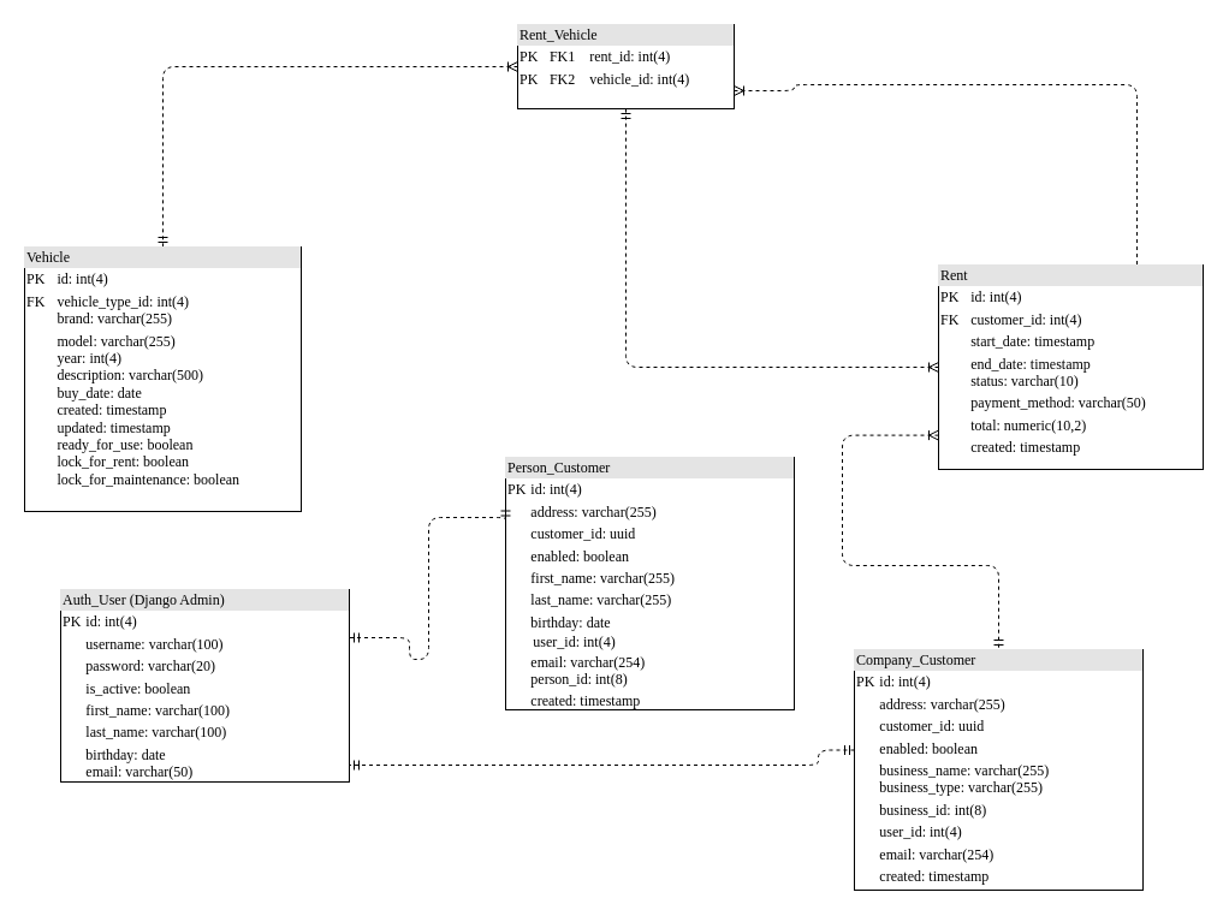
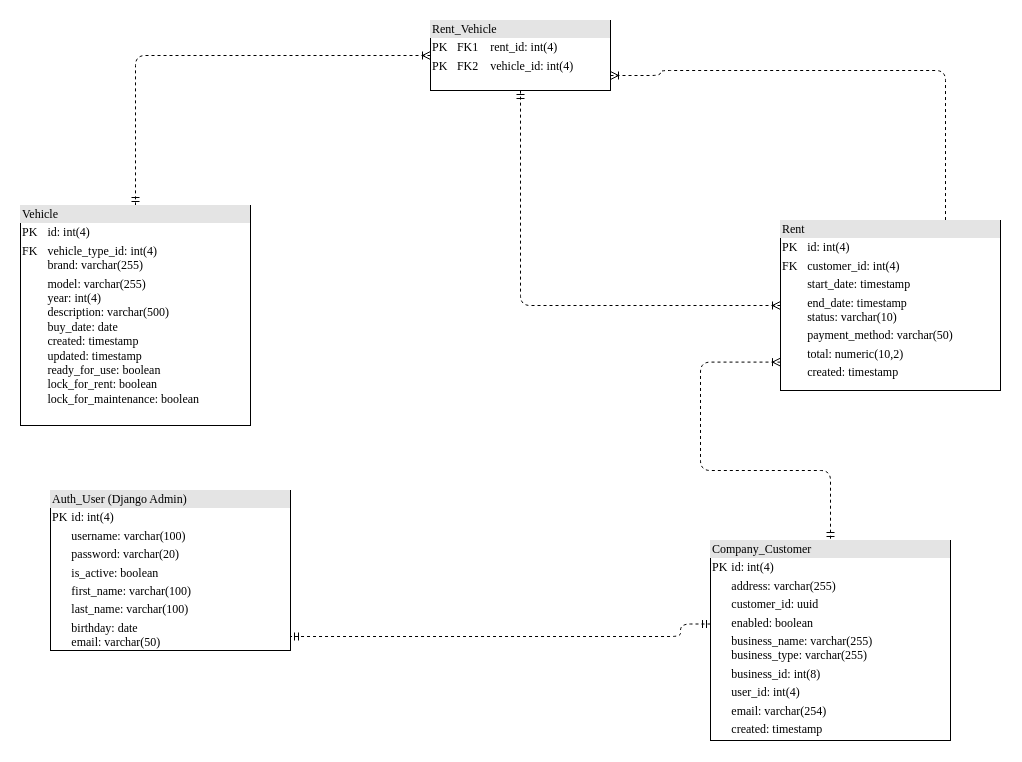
  <mxCell id="0" />
  <mxCell id="1" parent="0" />
  <mxCell id="2" style="edgeStyle=orthogonalEdgeStyle;html=1;dashed=1;labelBackgroundColor=none;startArrow=ERoneToMany;endArrow=ERmandOne;fontFamily=Verdana;fontSize=12;align=left;entryX=0.75;entryY=0;exitX=1;exitY=0.5;exitDx=0;exitDy=0;entryDx=0;entryDy=0;endFill=0;startFill=0;" parent="1" edge="1"><mxGeometry relative="1" as="geometry"><Array as="points"><mxPoint x="660" y="75" /><mxPoint x="660" y="70" /><mxPoint x="945" y="70" /></Array><mxPoint x="610" y="75" as="sourcePoint" /><mxPoint x="945" y="240" as="targetPoint" /></mxGeometry></mxCell>
  <mxCell id="3" style="edgeStyle=orthogonalEdgeStyle;html=1;dashed=1;labelBackgroundColor=none;startArrow=ERoneToMany;endArrow=ERmandOne;fontFamily=Verdana;fontSize=12;align=left;startFill=0;endFill=0;" parent="1" source="4" target="7" edge="1"><mxGeometry relative="1" as="geometry" /></mxCell>
  <mxCell id="4" value="&lt;div style=&quot;box-sizing: border-box ; width: 100% ; background: #e4e4e4 ; padding: 2px&quot;&gt;Rent_Vehicle&lt;/div&gt;&lt;table style=&quot;width: 100% ; font-size: 1em&quot; cellpadding=&quot;2&quot; cellspacing=&quot;0&quot;&gt;&lt;tbody&gt;&lt;tr&gt;&lt;td&gt;PK&lt;/td&gt;&lt;td&gt;FK1&amp;nbsp; &amp;nbsp; rent_id: int(4)&lt;/td&gt;&lt;/tr&gt;&lt;tr&gt;&lt;td&gt;PK&lt;/td&gt;&lt;td&gt;FK2&amp;nbsp; &amp;nbsp; vehicle_id: int(4)&lt;/td&gt;&lt;/tr&gt;&lt;tr&gt;&lt;td&gt;&lt;br&gt;&lt;/td&gt;&lt;td&gt;&lt;br&gt;&lt;/td&gt;&lt;/tr&gt;&lt;tr&gt;&lt;td&gt;&lt;br&gt;&lt;/td&gt;&lt;td&gt;&lt;br&gt;&lt;/td&gt;&lt;/tr&gt;&lt;tr&gt;&lt;td&gt;&lt;/td&gt;&lt;td&gt;&lt;br&gt;&lt;/td&gt;&lt;/tr&gt;&lt;tr&gt;&lt;td&gt;&lt;/td&gt;&lt;td&gt;&lt;br&gt;&lt;/td&gt;&lt;/tr&gt;&lt;/tbody&gt;&lt;/table&gt;" style="verticalAlign=top;align=left;overflow=fill;html=1;rounded=0;shadow=0;comic=0;labelBackgroundColor=none;strokeWidth=1;fontFamily=Verdana;fontSize=12" parent="1" vertex="1"><mxGeometry x="430" y="20" width="180" height="70" as="geometry" /></mxCell>
  <mxCell id="5" style="edgeStyle=orthogonalEdgeStyle;html=1;dashed=1;labelBackgroundColor=none;startArrow=ERoneToMany;endArrow=ERmandOne;fontFamily=Verdana;fontSize=12;align=left;endFill=0;startFill=0;" parent="1" source="6" target="4" edge="1"><mxGeometry relative="1" as="geometry"><mxPoint x="840" y="530" as="targetPoint" /></mxGeometry></mxCell>
  <mxCell id="6" value="&lt;div style=&quot;box-sizing: border-box ; width: 100% ; background: #e4e4e4 ; padding: 2px&quot;&gt;Rent&lt;/div&gt;&lt;table style=&quot;width: 100% ; font-size: 1em&quot; cellpadding=&quot;2&quot; cellspacing=&quot;0&quot;&gt;&lt;tbody&gt;&lt;tr&gt;&lt;td&gt;PK&lt;/td&gt;&lt;td&gt;id: int(4)&lt;/td&gt;&lt;/tr&gt;&lt;tr&gt;&lt;td&gt;FK&lt;/td&gt;&lt;td&gt;customer_id: int(4)&lt;/td&gt;&lt;/tr&gt;&lt;tr&gt;&lt;td&gt;&lt;/td&gt;&lt;td&gt;start_date: timestamp&lt;/td&gt;&lt;/tr&gt;&lt;tr&gt;&lt;td&gt;&lt;br&gt;&lt;/td&gt;&lt;td&gt;end_date: timestamp&lt;br&gt;status: varchar(10)&lt;/td&gt;&lt;/tr&gt;&lt;tr&gt;&lt;td&gt;&lt;br&gt;&lt;/td&gt;&lt;td&gt;payment_method: varchar(50)&lt;br&gt;&lt;/td&gt;&lt;/tr&gt;&lt;tr&gt;&lt;td&gt;&lt;br&gt;&lt;/td&gt;&lt;td&gt;total: numeric(10,2)&lt;br&gt;&lt;/td&gt;&lt;/tr&gt;&lt;tr&gt;&lt;td&gt;&lt;br&gt;&lt;/td&gt;&lt;td&gt;created: timestamp&lt;br&gt;&lt;/td&gt;&lt;/tr&gt;&lt;tr&gt;&lt;td&gt;&lt;br&gt;&lt;/td&gt;&lt;td&gt;&lt;br&gt;&lt;/td&gt;&lt;/tr&gt;&lt;tr&gt;&lt;td&gt;&lt;br&gt;&lt;/td&gt;&lt;td&gt;&lt;br&gt;&lt;/td&gt;&lt;/tr&gt;&lt;tr&gt;&lt;td&gt;&lt;br&gt;&lt;/td&gt;&lt;td&gt;&lt;br&gt;&lt;/td&gt;&lt;/tr&gt;&lt;tr&gt;&lt;td&gt;&lt;br&gt;&lt;/td&gt;&lt;td&gt;&lt;br&gt;&lt;/td&gt;&lt;/tr&gt;&lt;tr&gt;&lt;td&gt;&lt;br&gt;&lt;/td&gt;&lt;td&gt;&lt;br&gt;&lt;/td&gt;&lt;/tr&gt;&lt;/tbody&gt;&lt;/table&gt;" style="verticalAlign=top;align=left;overflow=fill;html=1;rounded=0;shadow=0;comic=0;labelBackgroundColor=none;strokeWidth=1;fontFamily=Verdana;fontSize=12" parent="1" vertex="1"><mxGeometry x="780" y="220" width="220" height="170" as="geometry" /></mxCell>
  <mxCell id="7" value="&lt;div style=&quot;box-sizing:border-box;width:100%;background:#e4e4e4;padding:2px;&quot;&gt;Vehicle&lt;/div&gt;&lt;table style=&quot;width:100%;font-size:1em;&quot; cellpadding=&quot;2&quot; cellspacing=&quot;0&quot;&gt;&lt;tbody&gt;&lt;tr&gt;&lt;td&gt;PK&lt;/td&gt;&lt;td&gt;id: int(4)&lt;/td&gt;&lt;/tr&gt;&lt;tr&gt;&lt;td&gt;FK&lt;br&gt;&lt;br&gt;&lt;/td&gt;&lt;td&gt;vehicle_type_id: int(4)&lt;br&gt;brand: varchar(255)&lt;/td&gt;&lt;/tr&gt;&lt;tr&gt;&lt;td&gt;&lt;/td&gt;&lt;td&gt;model: varchar(255)&lt;br&gt;year: int(4)&lt;br&gt;description: varchar(500)&lt;br&gt;buy_date: date&lt;br&gt;created: timestamp&lt;br&gt;updated: timestamp&lt;br&gt;ready_for_use: boolean&lt;br&gt;lock_for_rent: boolean&lt;br&gt;lock_for_maintenance: boolean&lt;br&gt;&lt;br&gt;&lt;br&gt;&lt;/td&gt;&lt;/tr&gt;&lt;/tbody&gt;&lt;/table&gt;" style="verticalAlign=top;align=left;overflow=fill;html=1;rounded=0;shadow=0;comic=0;labelBackgroundColor=none;strokeWidth=1;fontFamily=Verdana;fontSize=12" parent="1" vertex="1"><mxGeometry x="20" y="205" width="230" height="220" as="geometry" /></mxCell>
- <mxCell id="8" value="&lt;div style=&quot;box-sizing: border-box ; width: 100% ; background: #e4e4e4 ; padding: 2px&quot;&gt;Person_Customer&lt;/div&gt;&lt;table style=&quot;width: 100% ; font-size: 1em&quot; cellpadding=&quot;2&quot; cellspacing=&quot;0&quot;&gt;&lt;tbody&gt;&lt;tr&gt;&lt;td&gt;PK&lt;/td&gt;&lt;td&gt;id: int(4)&lt;/td&gt;&lt;/tr&gt;&lt;tr&gt;&lt;td&gt;&lt;br&gt;&lt;/td&gt;&lt;td&gt;address: varchar(255)&lt;/td&gt;&lt;/tr&gt;&lt;tr&gt;&lt;td&gt;&lt;/td&gt;&lt;td&gt;customer_id: uuid&lt;/td&gt;&lt;/tr&gt;&lt;tr&gt;&lt;td&gt;&lt;br&gt;&lt;/td&gt;&lt;td&gt;enabled: boolean&lt;br&gt;&lt;/td&gt;&lt;/tr&gt;&lt;tr&gt;&lt;td&gt;&lt;br&gt;&lt;/td&gt;&lt;td&gt;first_name: varchar(255)&lt;br&gt;&lt;/td&gt;&lt;/tr&gt;&lt;tr&gt;&lt;td&gt;&lt;br&gt;&lt;/td&gt;&lt;td&gt;last_name: varchar(255)&lt;br&gt;&lt;/td&gt;&lt;/tr&gt;&lt;tr&gt;&lt;td&gt;&lt;br&gt;&lt;/td&gt;&lt;td&gt;birthday: date&lt;br&gt;&lt;table style=&quot;font-size: 1em; width: 240px;&quot; cellpadding=&quot;2&quot; cellspacing=&quot;0&quot;&gt;&lt;tbody&gt;&lt;tr&gt;&lt;td&gt;user_id: int(4)&lt;/td&gt;&lt;/tr&gt;&lt;tr&gt;&lt;/tr&gt;&lt;/tbody&gt;&lt;/table&gt;email: varchar(254)&lt;br&gt;person_id: int(8)&lt;/td&gt;&lt;/tr&gt;&lt;tr&gt;&lt;td&gt;&lt;/td&gt;&lt;td&gt;created: timestamp&lt;br&gt;&lt;/td&gt;&lt;/tr&gt;&lt;tr&gt;&lt;td&gt;&lt;/td&gt;&lt;td&gt;&lt;table style=&quot;font-size: 1em; width: 240px;&quot; cellpadding=&quot;2&quot; cellspacing=&quot;0&quot;&gt;&lt;tbody&gt;&lt;/tbody&gt;&lt;/table&gt;&lt;/td&gt;&lt;/tr&gt;&lt;/tbody&gt;&lt;/table&gt;" style="verticalAlign=top;align=left;overflow=fill;html=1;rounded=0;shadow=0;comic=0;labelBackgroundColor=none;strokeWidth=1;fontFamily=Verdana;fontSize=12" parent="1" vertex="1"><mxGeometry x="420" y="380" width="240" height="210" as="geometry" /></mxCell>
  <mxCell id="9" value="&lt;div style=&quot;box-sizing: border-box ; width: 100% ; background: #e4e4e4 ; padding: 2px&quot;&gt;Company_Customer&lt;/div&gt;&lt;table style=&quot;width: 100% ; font-size: 1em&quot; cellpadding=&quot;2&quot; cellspacing=&quot;0&quot;&gt;&lt;tbody&gt;&lt;tr&gt;&lt;td&gt;PK&lt;/td&gt;&lt;td&gt;id: int(4)&lt;/td&gt;&lt;/tr&gt;&lt;tr&gt;&lt;td&gt;&lt;br&gt;&lt;/td&gt;&lt;td&gt;address: varchar(255)&lt;/td&gt;&lt;/tr&gt;&lt;tr&gt;&lt;td&gt;&lt;/td&gt;&lt;td&gt;customer_id: uuid&lt;/td&gt;&lt;/tr&gt;&lt;tr&gt;&lt;td&gt;&lt;br&gt;&lt;/td&gt;&lt;td&gt;enabled: boolean&lt;br&gt;&lt;/td&gt;&lt;/tr&gt;&lt;tr&gt;&lt;td&gt;&lt;br&gt;&lt;br&gt;&lt;/td&gt;&lt;td&gt;business_name: varchar(255)&lt;br&gt;business_type: varchar(255)&lt;br&gt;&lt;/td&gt;&lt;/tr&gt;&lt;tr&gt;&lt;td&gt;&lt;br&gt;&lt;/td&gt;&lt;td&gt;business_id: int(8)&lt;br&gt;&lt;/td&gt;&lt;/tr&gt;&lt;tr&gt;&lt;td&gt;&lt;br&gt;&lt;/td&gt;&lt;td&gt;user_id: int(4)&lt;br&gt;&lt;/td&gt;&lt;/tr&gt;&lt;tr&gt;&lt;td&gt;&lt;br&gt;&lt;/td&gt;&lt;td&gt;email: varchar(254)&lt;br&gt;&lt;/td&gt;&lt;/tr&gt;&lt;tr&gt;&lt;td&gt;&lt;br&gt;&lt;/td&gt;&lt;td&gt;created: timestamp&lt;br&gt;&lt;br&gt;&lt;table style=&quot;font-size: 1em; width: 240px;&quot; cellpadding=&quot;2&quot; cellspacing=&quot;0&quot;&gt;&lt;tbody&gt;&lt;tr&gt;&lt;td&gt;&lt;/td&gt;&lt;/tr&gt;&lt;tr&gt;&lt;td&gt;&lt;span style=&quot;white-space: pre;&quot;&gt;&#09;&lt;/span&gt;&lt;span style=&quot;white-space: pre;&quot;&gt;&#09;&lt;/span&gt;&lt;span style=&quot;white-space: pre;&quot;&gt;&#09;&lt;/span&gt;&lt;span style=&quot;white-space: pre;&quot;&gt;&#09;&lt;/span&gt;&lt;br&gt;&lt;/td&gt;&lt;td&gt;&lt;br&gt;&lt;/td&gt;&lt;/tr&gt;&lt;tr&gt;&lt;td&gt;&lt;br&gt;&lt;/td&gt;&lt;td&gt;&lt;br&gt;&lt;/td&gt;&lt;/tr&gt;&lt;/tbody&gt;&lt;/table&gt;&lt;/td&gt;&lt;/tr&gt;&lt;tr&gt;&lt;td&gt;&lt;br&gt;&lt;/td&gt;&lt;td&gt;&lt;br&gt;&lt;/td&gt;&lt;/tr&gt;&lt;/tbody&gt;&lt;/table&gt;" style="verticalAlign=top;align=left;overflow=fill;html=1;rounded=0;shadow=0;comic=0;labelBackgroundColor=none;strokeWidth=1;fontFamily=Verdana;fontSize=12" vertex="1" parent="1"><mxGeometry x="710" y="540" width="240" height="200" as="geometry" /></mxCell>
  <mxCell id="10" style="edgeStyle=orthogonalEdgeStyle;html=1;dashed=1;labelBackgroundColor=none;startArrow=ERoneToMany;endArrow=ERmandOne;fontFamily=Verdana;fontSize=12;align=left;endFill=0;startFill=0;exitX=0;exitY=0.833;exitDx=0;exitDy=0;exitPerimeter=0;" edge="1" parent="1" source="6" target="9"><mxGeometry relative="1" as="geometry"><mxPoint x="710" y="535" as="targetPoint" /><mxPoint x="1020" y="425" as="sourcePoint" /><Array as="points"><mxPoint x="700" y="362" /><mxPoint x="700" y="470" /><mxPoint x="830" y="470" /></Array></mxGeometry></mxCell>
  <mxCell id="11" value="&lt;div style=&quot;box-sizing: border-box ; width: 100% ; background: #e4e4e4 ; padding: 2px&quot;&gt;Auth_User (Django Admin)&lt;/div&gt;&lt;table style=&quot;width: 100% ; font-size: 1em&quot; cellpadding=&quot;2&quot; cellspacing=&quot;0&quot;&gt;&lt;tbody&gt;&lt;tr&gt;&lt;td&gt;PK&lt;/td&gt;&lt;td&gt;id: int(4)&lt;/td&gt;&lt;/tr&gt;&lt;tr&gt;&lt;td&gt;&lt;br&gt;&lt;/td&gt;&lt;td&gt;username: varchar(100)&lt;/td&gt;&lt;/tr&gt;&lt;tr&gt;&lt;td&gt;&lt;/td&gt;&lt;td&gt;password: varchar(20)&lt;/td&gt;&lt;/tr&gt;&lt;tr&gt;&lt;td&gt;&lt;br&gt;&lt;/td&gt;&lt;td&gt;is_active: boolean&lt;br&gt;&lt;/td&gt;&lt;/tr&gt;&lt;tr&gt;&lt;td&gt;&lt;br&gt;&lt;/td&gt;&lt;td&gt;first_name: varchar(100)&lt;br&gt;&lt;/td&gt;&lt;/tr&gt;&lt;tr&gt;&lt;td&gt;&lt;br&gt;&lt;/td&gt;&lt;td&gt;last_name: varchar(100)&lt;br&gt;&lt;/td&gt;&lt;/tr&gt;&lt;tr&gt;&lt;td&gt;&lt;br&gt;&lt;/td&gt;&lt;td&gt;birthday: date&lt;br&gt;email: varchar(50)&lt;br&gt;&lt;/td&gt;&lt;/tr&gt;&lt;tr&gt;&lt;td&gt;&lt;/td&gt;&lt;td&gt;&lt;br&gt;&lt;/td&gt;&lt;/tr&gt;&lt;tr&gt;&lt;td&gt;&lt;/td&gt;&lt;td&gt;&lt;table style=&quot;font-size: 1em; width: 240px;&quot; cellpadding=&quot;2&quot; cellspacing=&quot;0&quot;&gt;&lt;tbody&gt;&lt;/tbody&gt;&lt;/table&gt;&lt;/td&gt;&lt;/tr&gt;&lt;/tbody&gt;&lt;/table&gt;" style="verticalAlign=top;align=left;overflow=fill;html=1;rounded=0;shadow=0;comic=0;labelBackgroundColor=none;strokeWidth=1;fontFamily=Verdana;fontSize=12" vertex="1" parent="1"><mxGeometry x="50" y="490" width="240" height="160" as="geometry" /></mxCell>
- <mxCell id="12" style="edgeStyle=orthogonalEdgeStyle;html=1;dashed=1;labelBackgroundColor=none;startArrow=ERmandOne;endArrow=ERmandOne;fontFamily=Verdana;fontSize=12;align=left;exitX=0;exitY=0.25;exitDx=0;exitDy=0;endFill=0;entryX=1;entryY=0.25;entryDx=0;entryDy=0;" edge="1" parent="1" source="8" target="11"><mxGeometry relative="1" as="geometry"><mxPoint x="356" y="290" as="sourcePoint" /><mxPoint x="330" y="540" as="targetPoint" /><Array as="points"><mxPoint x="356" y="430" /><mxPoint x="356" y="548" /><mxPoint x="340" y="548" /><mxPoint x="340" y="530" /></Array></mxGeometry></mxCell>
  <mxCell id="13" style="edgeStyle=orthogonalEdgeStyle;html=1;dashed=1;labelBackgroundColor=none;startArrow=ERmandOne;endArrow=ERmandOne;fontFamily=Verdana;fontSize=12;align=left;exitX=0;exitY=0.5;exitDx=0;exitDy=0;endFill=0;entryX=1;entryY=0.75;entryDx=0;entryDy=0;" edge="1" parent="1"><mxGeometry relative="1" as="geometry"><mxPoint x="710" y="623.5" as="sourcePoint" /><mxPoint x="290" y="636" as="targetPoint" /><Array as="points"><mxPoint x="680" y="624" /><mxPoint x="680" y="636" /></Array></mxGeometry></mxCell>
